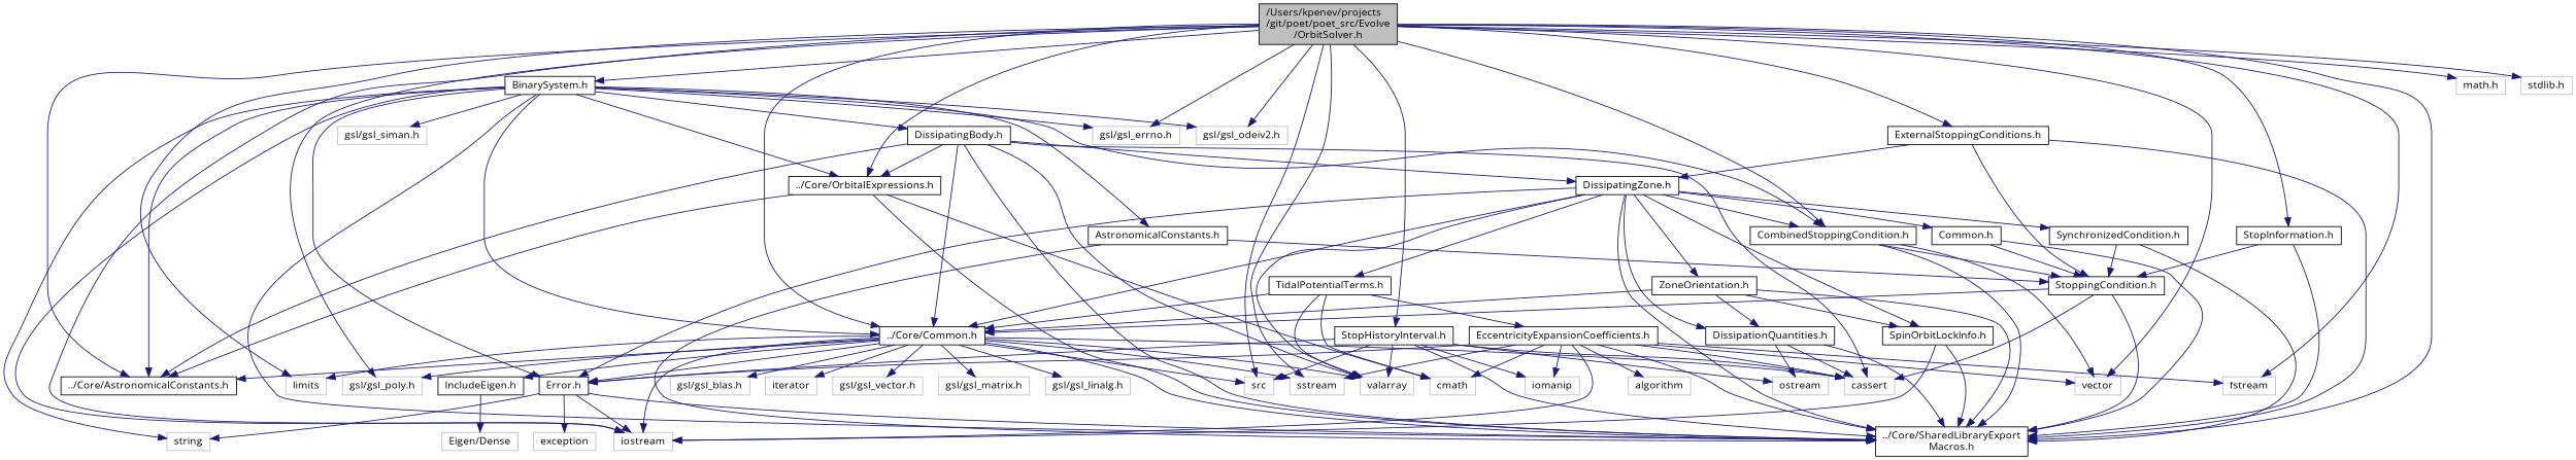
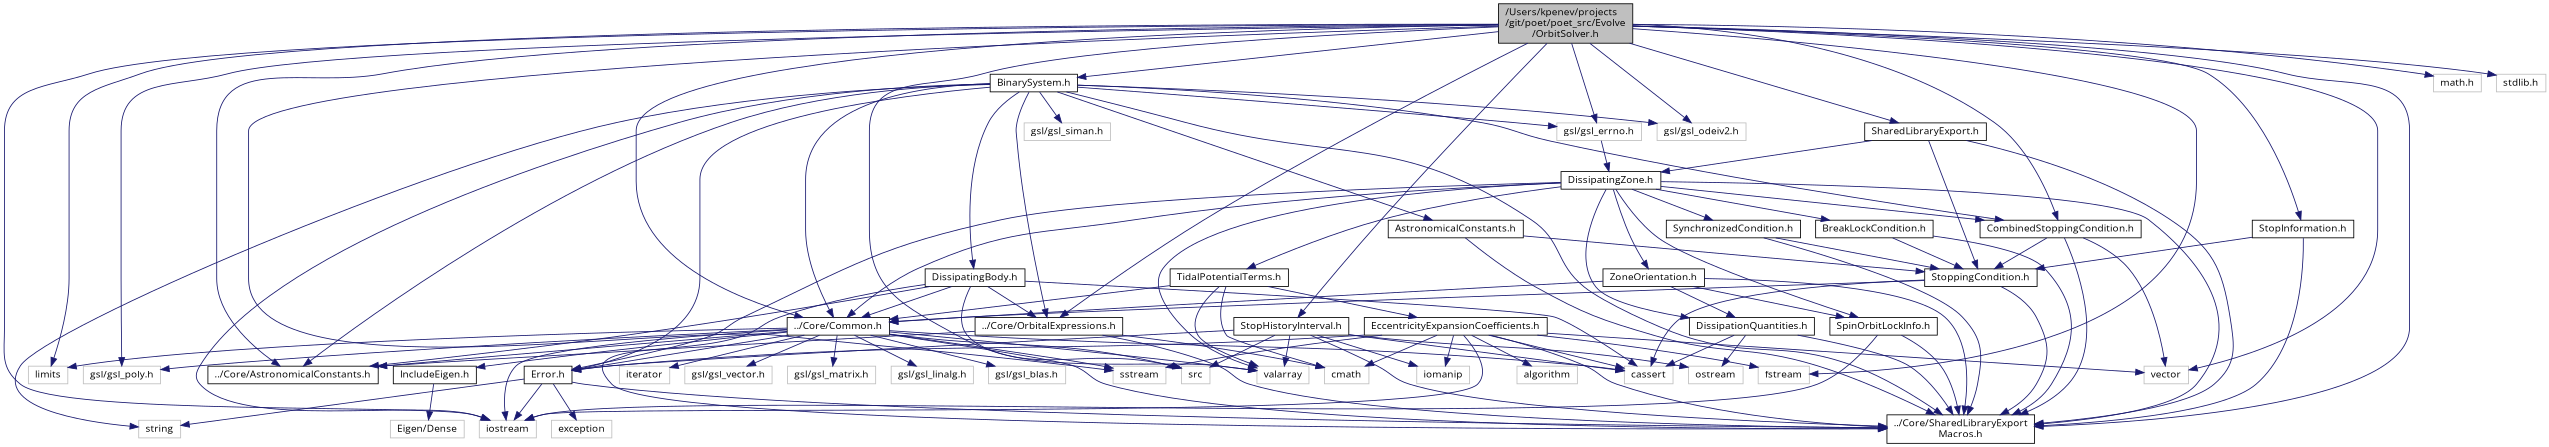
  digraph {
    fontname="Open Sans"
    node [color=grey75 fillcolor=white fontname="Open Sans" fontsize=12 shape=record style=filled]
    edge [color=midnightblue fontname="Open Sans" fontsize=12 labelfontname=Helvetica labelfontsize=12 style=solid]
    n1 [color=black fillcolor=grey75 fontcolor=black height=0.2 label="/Users/kpenev/projects\l/git/poet/poet_src/Evolve\l/OrbitSolver.h" width=0.4]
    n2 [color=black height=0.2 label="../Core/SharedLibraryExport\lMacros.h" width=0.4]
    n3 [color=black height=0.2 label="../Core/AstronomicalConstants.h" width=0.4]
    n4 [color=black height=0.2 label="../Core/Common.h" width=0.4]
    n5 [height=0.2 label=src width=0.4]
    n6 [height=0.2 label=limits width=0.4]
    n7 [height=0.2 label=sstream width=0.4]
    n8 [height=0.2 label=iostream width=0.4]
    n9 [height=0.2 label="gsl/gsl_poly.h" width=0.4]
    n10 [color=black height=0.2 label="../Core/OrbitalExpressions.h" width=0.4]
    n11 [color=black height=0.2 label="BinarySystem.h" width=0.4]
    n12 [height=0.2 label=vector width=0.4]
    n13 [height=0.2 label=fstream width=0.4]
    n14 [color=black height=0.2 label="CombinedStoppingCondition.h" width=0.4]
    n15 [height=0.2 label="gsl/gsl_errno.h" width=0.4]
    n16 [height=0.2 label="gsl/gsl_odeiv2.h" width=0.4]
-   n17 [color=black height=0.2 label="ExternalStoppingConditions.h" width=0.4]
+   n17 [color=black height=0.2 label="SharedLibraryExport.h" width=0.4]
    n18 [color=black height=0.2 label="StopInformation.h" width=0.4]
    n19 [color=black height=0.2 label="StopHistoryInterval.h" width=0.4]
    n20 [height=0.2 label="math.h" width=0.4]
    n21 [height=0.2 label="stdlib.h" width=0.4]
    n22 [height=0.2 label=valarray width=0.4]
    n23 [height=0.2 label=iterator width=0.4]
    n24 [height=0.2 label="gsl/gsl_vector.h" width=0.4]
    n25 [height=0.2 label="gsl/gsl_matrix.h" width=0.4]
    n26 [height=0.2 label="gsl/gsl_linalg.h" width=0.4]
    n27 [height=0.2 label="gsl/gsl_blas.h" width=0.4]
    n28 [height=0.2 label=cassert width=0.4]
    n29 [color=black height=0.2 label="Error.h" width=0.4]
    n30 [color=black height=0.2 label="IncludeEigen.h" width=0.4]
    n31 [height=0.2 label=cmath width=0.4]
    n32 [height=0.2 label=string width=0.4]
    n33 [color=black height=0.2 label="DissipatingBody.h" width=0.4]
    n34 [color=black height=0.2 label="AstronomicalConstants.h" width=0.4]
    n35 [height=0.2 label="gsl/gsl_siman.h" width=0.4]
    n36 [color=black height=0.2 label="StoppingCondition.h" width=0.4]
    n37 [color=black height=0.2 label="DissipatingZone.h" width=0.4]
    n38 [height=0.2 label=ostream width=0.4]
    n39 [height=0.2 label=iomanip width=0.4]
    n40 [height=0.2 label=exception width=0.4]
    n41 [height=0.2 label="Eigen/Dense" width=0.4]
    n42 [color=black height=0.2 label="ZoneOrientation.h" width=0.4]
    n43 [color=black height=0.2 label="DissipationQuantities.h" width=0.4]
    n44 [color=black height=0.2 label="TidalPotentialTerms.h" width=0.4]
    n45 [color=black height=0.2 label="SpinOrbitLockInfo.h" width=0.4]
-   n46 [color=black height=0.2 label="Common.h" width=0.4]
+   n46 [color=black height=0.2 label="BreakLockCondition.h" width=0.4]
    n47 [color=black height=0.2 label="SynchronizedCondition.h" width=0.4]
    n48 [color=black height=0.2 label="EccentricityExpansionCoefficients.h" width=0.4]
    n49 [height=0.2 label=algorithm width=0.4]
    n1 -> n2
    n1 -> n3
    n1 -> n4
    n1 -> n5
    n1 -> n6
    n1 -> n7
    n1 -> n8
    n1 -> n9
    n1 -> n10
    n1 -> n11
    n1 -> n12
    n1 -> n13
    n1 -> n14
    n1 -> n15
    n1 -> n16
    n1 -> n17
    n1 -> n18
    n1 -> n19
    n1 -> n20
    n1 -> n21
    n4 -> n2
    n4 -> n3
    n4 -> n5
    n4 -> n6
    n4 -> n7
    n4 -> n8
    n4 -> n9
    n4 -> n22
    n4 -> n23
    n4 -> n24
    n4 -> n25
    n4 -> n26
    n4 -> n27
    n4 -> n28
    n4 -> n29
    n4 -> n30
    n10 -> n2
    n10 -> n3
    n10 -> n31
    n11 -> n2
    n11 -> n3
    n11 -> n4
    n11 -> n8
    n11 -> n10
    n11 -> n14
    n11 -> n15
    n11 -> n16
    n11 -> n29
    n11 -> n32
    n11 -> n33
    n11 -> n34
    n11 -> n35
    n14 -> n2
    n14 -> n12
    n14 -> n36
    n17 -> n2
    n17 -> n36
    n17 -> n37
    n18 -> n2
    n18 -> n36
    n19 -> n2
    n19 -> n5
    n19 -> n22
    n19 -> n28
    n19 -> n29
    n19 -> n38
    n19 -> n39
    n29 -> n2
    n29 -> n8
    n29 -> n32
    n29 -> n40
    n30 -> n41
    n33 -> n2
    n33 -> n3
    n33 -> n4
    n33 -> n10
    n33 -> n22
    n33 -> n28
-   n33 -> n37
+   n15 -> n37
    n34 -> n2
    n34 -> n36
    n36 -> n2
    n36 -> n4
    n36 -> n28
    n37 -> n2
    n37 -> n4
    n37 -> n14
    n37 -> n22
    n37 -> n29
    n37 -> n42
    n37 -> n43
    n37 -> n44
    n37 -> n45
    n37 -> n46
    n37 -> n47
    n42 -> n2
    n42 -> n4
    n42 -> n43
    n42 -> n45
    n43 -> n2
    n43 -> n28
    n43 -> n38
    n44 -> n4
    n44 -> n22
    n44 -> n31
    n44 -> n48
    n45 -> n2
    n45 -> n8
    n46 -> n2
    n46 -> n36
    n47 -> n2
    n47 -> n36
    n48 -> n2
    n48 -> n7
    n48 -> n8
    n48 -> n12
    n48 -> n13
    n48 -> n28
    n48 -> n29
    n48 -> n31
    n48 -> n39
    n48 -> n49
  }
